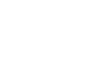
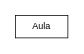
  <mxCell id="0" />
  <mxCell id="1" parent="0" />
+ <mxCell id="2" value="Aula" style="rounded=0;whiteSpace=wrap;html=1;" vertex="1" parent="1"><mxGeometry x="20" y="20" width="70" height="30" as="geometry" /></mxCell>
